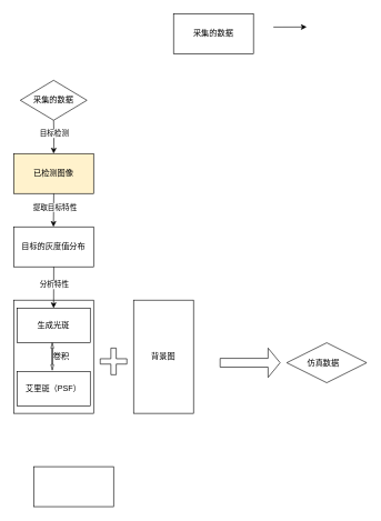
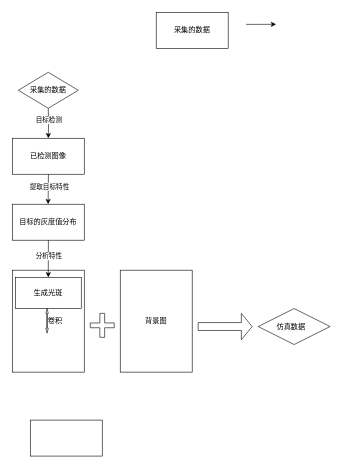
  <mxCell id="0" value="" />
  <mxCell id="1" parent="0" />
  <mxCell id="2" value="采集的数据" style="rounded=0;whiteSpace=wrap;html=1;" vertex="1" parent="1"><mxGeometry x="260" y="20" width="120" height="60" as="geometry" /></mxCell>
  <mxCell id="3" value="" style="edgeStyle=orthogonalEdgeStyle;rounded=0;orthogonalLoop=1;jettySize=auto;html=1;" edge="1" parent="1" target="5"><mxGeometry relative="1" as="geometry"><mxPoint x="80" y="180" as="sourcePoint" /></mxGeometry></mxCell>
  <mxCell id="4" value="目标检测" style="edgeLabel;html=1;align=center;verticalAlign=middle;resizable=0;points=[];" vertex="1" connectable="0" parent="3"><mxGeometry x="0.24" y="-5" relative="1" as="geometry"><mxPoint x="5" y="-11" as="offset" /></mxGeometry></mxCell>
- <mxCell id="5" value="已检测图像" style="rounded=0;whiteSpace=wrap;html=1;fillColor=#fff2cc;" vertex="1" parent="1"><mxGeometry x="20" y="230" width="120" height="60" as="geometry" /></mxCell>
+ <mxCell id="5" value="已检测图像" style="rounded=0;whiteSpace=wrap;html=1;" vertex="1" parent="1"><mxGeometry x="20" y="230" width="120" height="60" as="geometry" /></mxCell>
  <mxCell id="6" value="目标的灰度值分布" style="rounded=0;whiteSpace=wrap;html=1;" vertex="1" parent="1"><mxGeometry x="20" y="340" width="120" height="60" as="geometry" /></mxCell>
  <mxCell id="7" value="" style="endArrow=classic;html=1;rounded=0;" edge="1" parent="1"><mxGeometry width="50" height="50" relative="1" as="geometry"><mxPoint x="80.25" y="290" as="sourcePoint" /><mxPoint x="79.75" y="340" as="targetPoint" /></mxGeometry></mxCell>
  <mxCell id="8" value="提取目标特性" style="edgeLabel;html=1;align=center;verticalAlign=middle;resizable=0;points=[];" vertex="1" connectable="0" parent="7"><mxGeometry x="-0.184" y="1" relative="1" as="geometry"><mxPoint as="offset" /></mxGeometry></mxCell>
  <mxCell id="9" value="采集的数据" style="rhombus;whiteSpace=wrap;html=1;" vertex="1" parent="1"><mxGeometry x="30" y="120" width="100" height="60" as="geometry" /></mxCell>
  <mxCell id="10" value="" style="rounded=0;whiteSpace=wrap;html=1;" vertex="1" parent="1"><mxGeometry x="50" y="700" width="120" height="60" as="geometry" /></mxCell>
  <mxCell id="11" value="" style="endArrow=classic;html=1;rounded=0;" edge="1" parent="1"><mxGeometry width="50" height="50" relative="1" as="geometry"><mxPoint x="410" y="40.109" as="sourcePoint" /><mxPoint x="460" y="40" as="targetPoint" /></mxGeometry></mxCell>
- <mxCell id="12" value="背景图" style="rounded=0;whiteSpace=wrap;html=1;" vertex="1" parent="1"><mxGeometry x="200" y="450" width="90" height="170" as="geometry" /></mxCell>
+ <mxCell id="12" value="背景图" style="rounded=0;whiteSpace=wrap;html=1;" vertex="1" parent="1"><mxGeometry x="200" y="450" width="120" height="170" as="geometry" /></mxCell>
  <mxCell id="13" value="仿真数据&amp;nbsp; &amp;nbsp;" style="rhombus;whiteSpace=wrap;html=1;" vertex="1" parent="1"><mxGeometry x="430" y="514" width="120" height="60" as="geometry" /></mxCell>
  <mxCell id="14" value="" style="shape=singleArrow;whiteSpace=wrap;html=1;" vertex="1" parent="1"><mxGeometry x="330" y="522" width="90" height="44" as="geometry" /></mxCell>
  <mxCell id="15" value="&lt;font style=&quot;font-size: 12px;&quot;&gt;&amp;nbsp; &amp;nbsp; &amp;nbsp; &amp;nbsp;卷积&lt;/font&gt;" style="rounded=0;whiteSpace=wrap;html=1;" vertex="1" parent="1"><mxGeometry x="20" y="450" width="120" height="170" as="geometry" /></mxCell>
  <mxCell id="16" value="生成光斑" style="rounded=0;whiteSpace=wrap;html=1;" vertex="1" parent="1"><mxGeometry x="25" y="462" width="110" height="52" as="geometry" /></mxCell>
  <mxCell id="17" value="" style="endArrow=classic;html=1;rounded=0;targetPerimeterSpacing=8;entryX=0.5;entryY=0;entryDx=0;entryDy=0;" edge="1" parent="1"><mxGeometry width="50" height="50" relative="1" as="geometry"><mxPoint x="80.25" y="400" as="sourcePoint" /><mxPoint x="80" y="462" as="targetPoint" /></mxGeometry></mxCell>
  <mxCell id="18" value="分析特性" style="edgeLabel;html=1;align=center;verticalAlign=middle;resizable=0;points=[];" vertex="1" connectable="0" parent="17"><mxGeometry x="-0.126" relative="1" as="geometry"><mxPoint as="offset" /></mxGeometry></mxCell>
- <mxCell id="19" value="艾里斑（PSF）" style="rounded=0;whiteSpace=wrap;html=1;" vertex="1" parent="1"><mxGeometry x="25" y="557" width="110" height="52" as="geometry" /></mxCell>
  <mxCell id="20" value="" style="shape=doubleArrow;direction=south;whiteSpace=wrap;html=1;" vertex="1" parent="1"><mxGeometry x="76" y="514" width="4" height="41" as="geometry" /></mxCell>
  <mxCell id="21" value="" style="shape=cross;whiteSpace=wrap;html=1;" vertex="1" parent="1"><mxGeometry x="150" y="522" width="40" height="40" as="geometry" /></mxCell>
